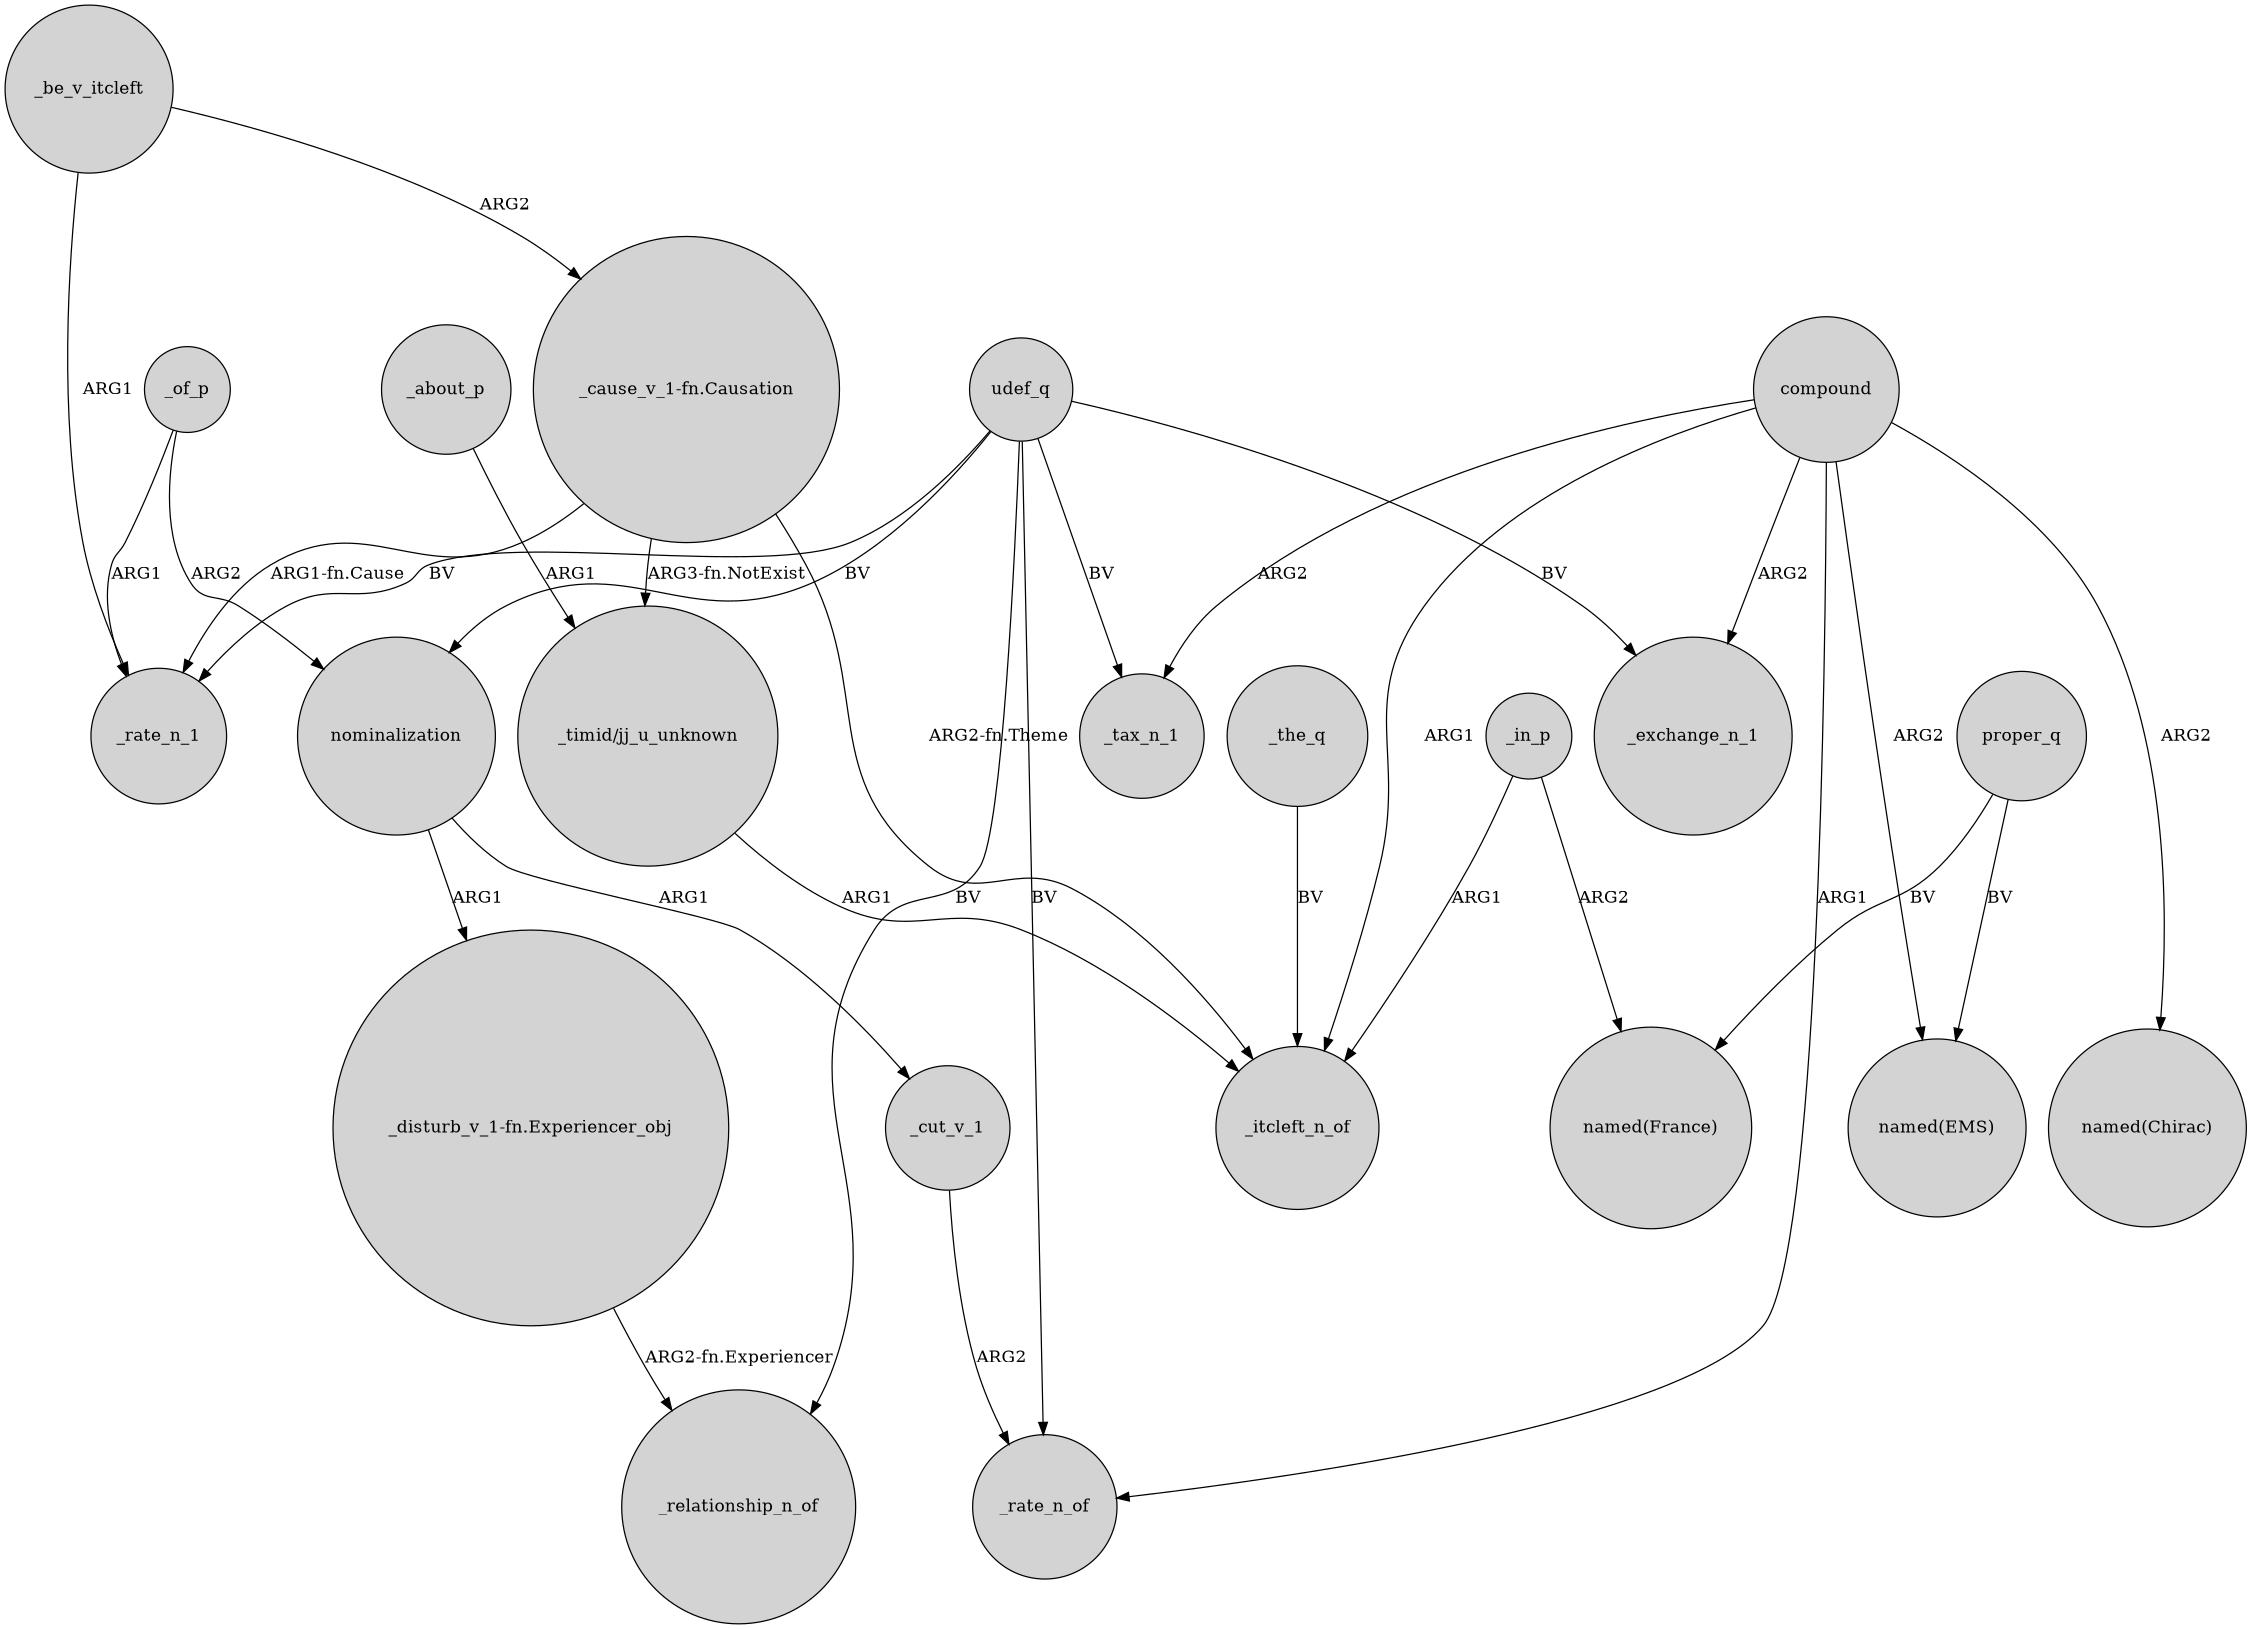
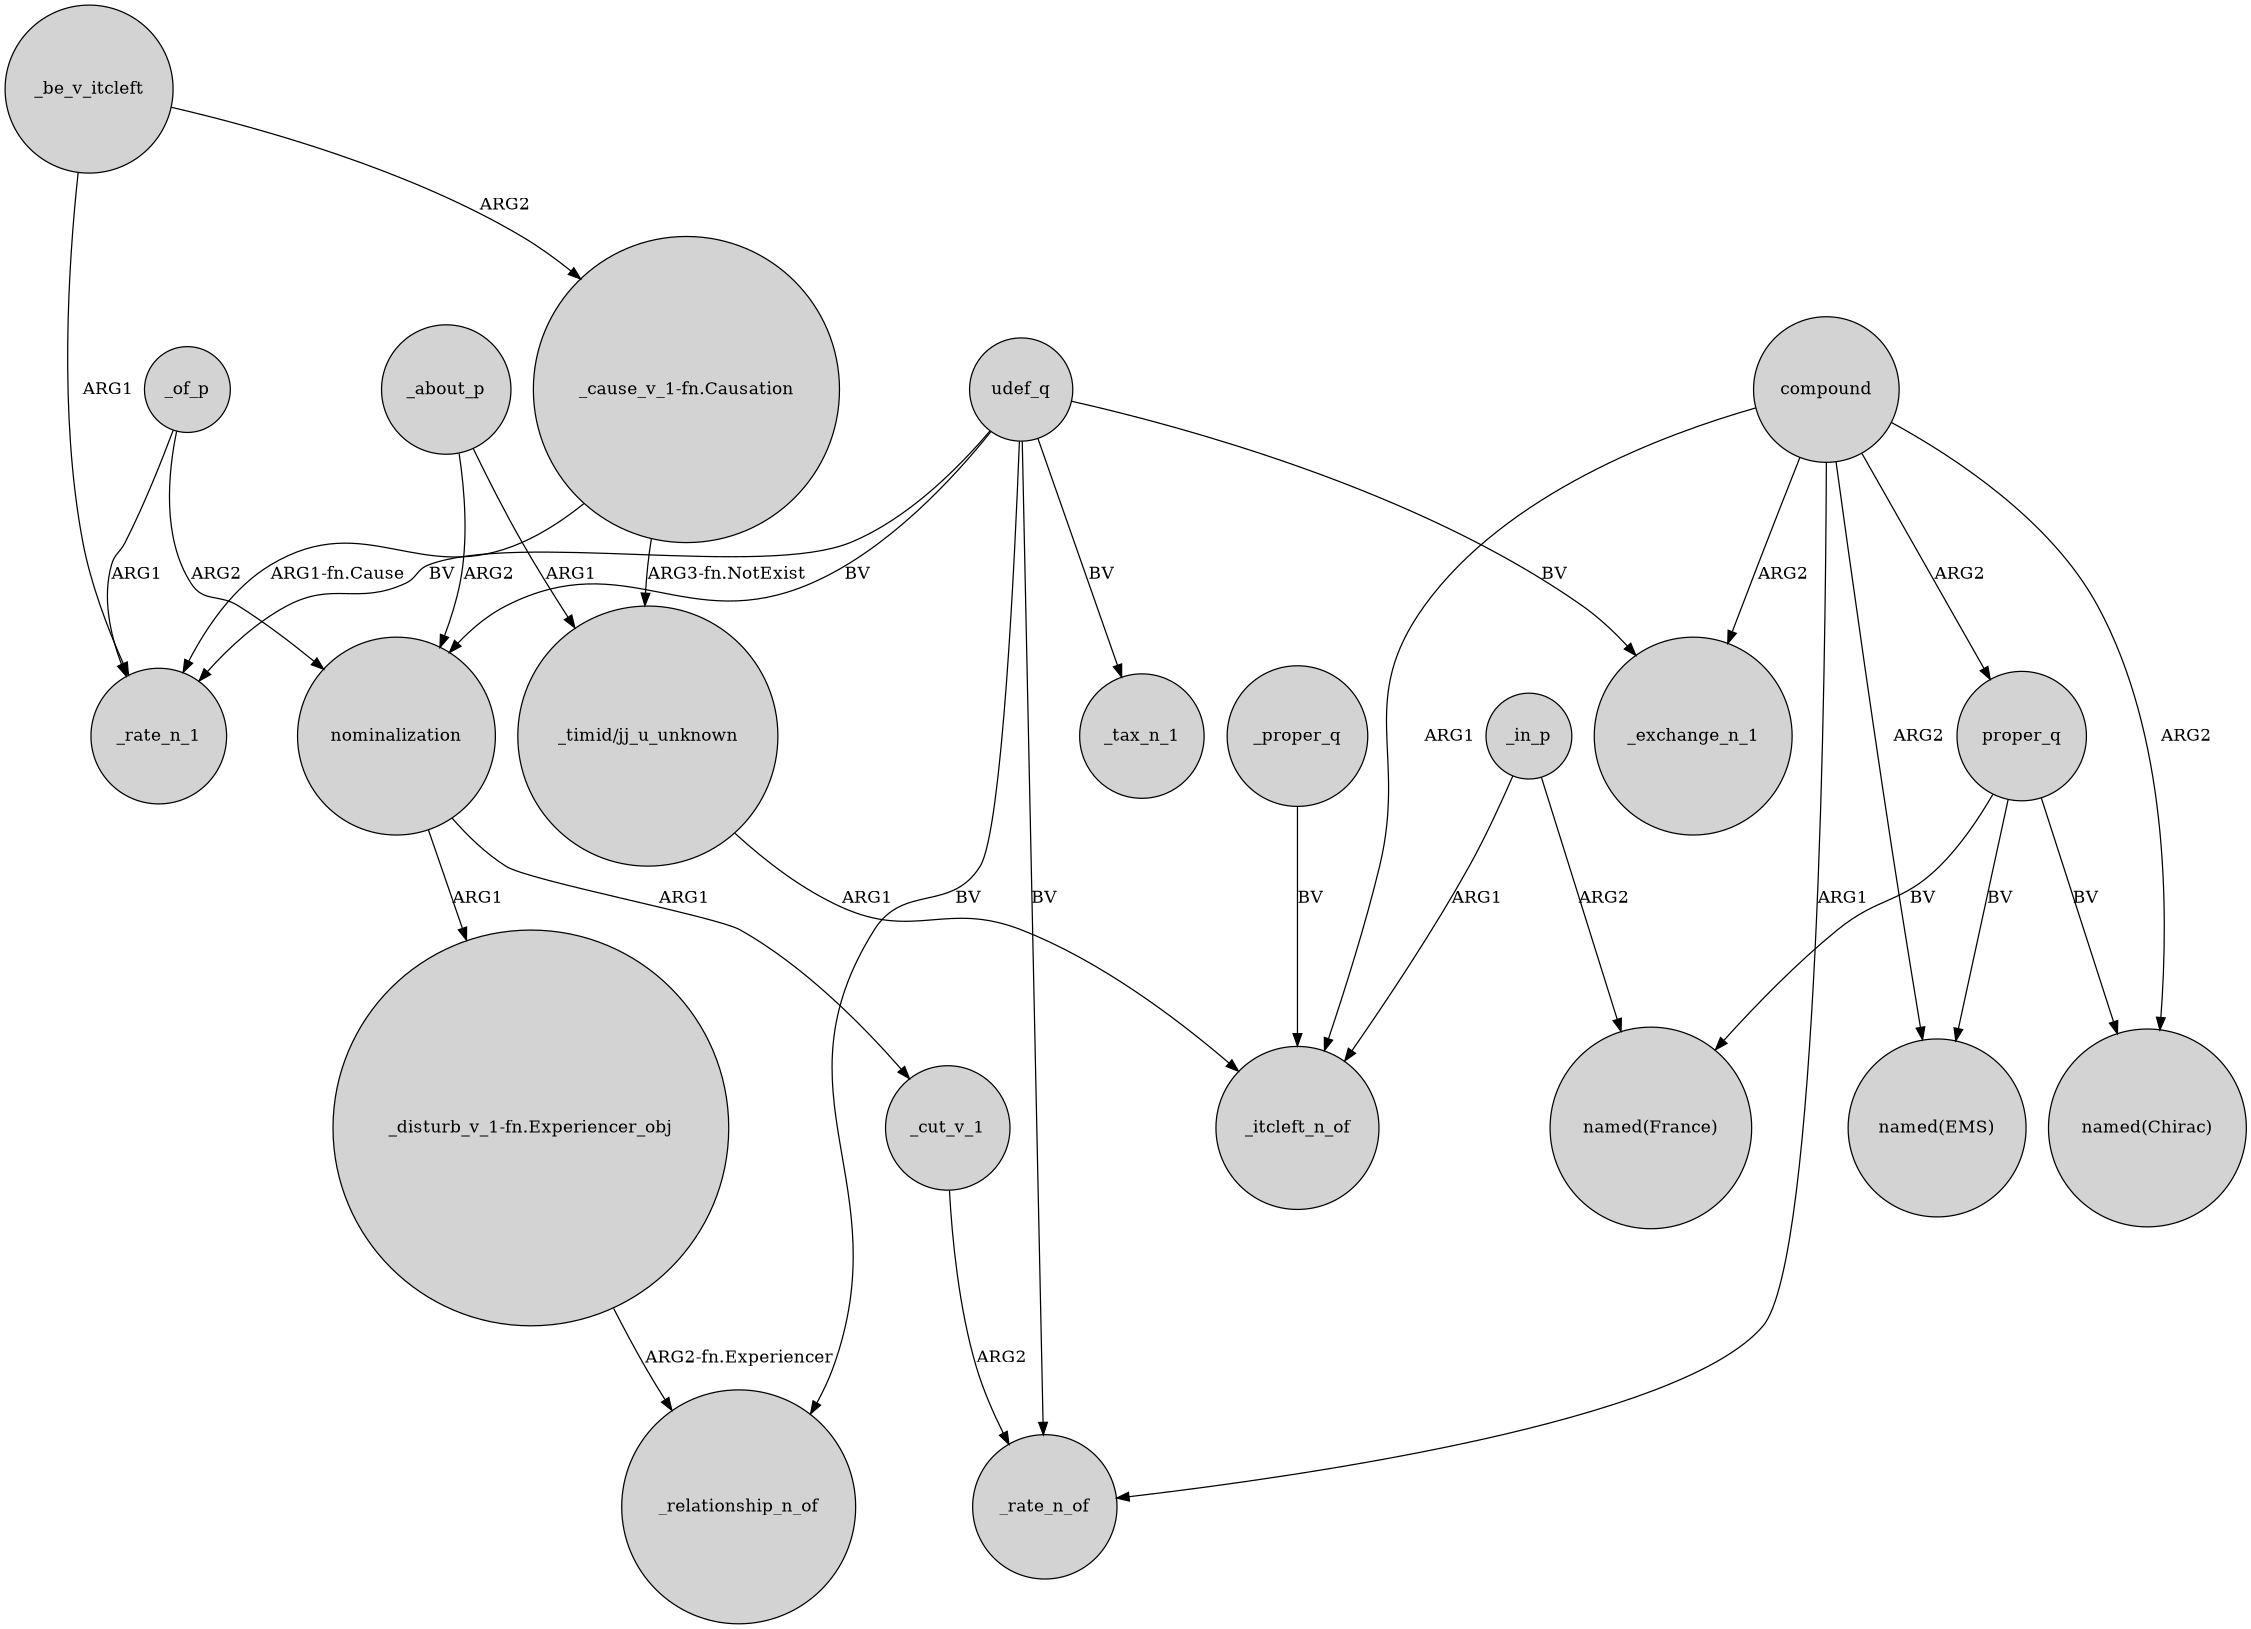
  digraph {
    fontname="DejaVu Serif"
    node [fontname="DejaVu Serif" shape=circle style=filled]
    edge [fontname="DejaVu Serif"]
    _be_v_itcleft
    "_cause_v_1-fn.Causation"
    n3 [label=_rate_n_1]
    n4 [label=_itcleft_n_of]
    "_timid/jj_u_unknown"
    _in_p
    "named(France)"
    _of_p
    nominalization
    _cut_v_1
    "_disturb_v_1-fn.Experiencer_obj"
    compound
    _rate_n_of
    _exchange_n_1
    "named(EMS)"
    _tax_n_1
    "named(Chirac)"
    _about_p
    _relationship_n_of
    proper_q
    udef_q
-   _the_q
+   _the_q [label=_proper_q]
    _be_v_itcleft -> "_cause_v_1-fn.Causation" [label=ARG2]
    _be_v_itcleft -> n3 [label=ARG1]
    "_cause_v_1-fn.Causation" -> n3 [label="ARG1-fn.Cause"]
-   "_cause_v_1-fn.Causation" -> n4 [label="ARG2-fn.Theme"]
    "_cause_v_1-fn.Causation" -> "_timid/jj_u_unknown" [label="ARG3-fn.NotExist"]
    "_timid/jj_u_unknown" -> n4 [label=ARG1]
    _in_p -> n4 [label=ARG1]
    _in_p -> "named(France)" [label=ARG2]
    _of_p -> n3 [label=ARG1]
    _of_p -> nominalization [label=ARG2]
    nominalization -> _cut_v_1 [label=ARG1]
    nominalization -> "_disturb_v_1-fn.Experiencer_obj" [label=ARG1]
    _cut_v_1 -> _rate_n_of [label=ARG2]
    "_disturb_v_1-fn.Experiencer_obj" -> _relationship_n_of [label="ARG2-fn.Experiencer"]
    compound -> n4 [label=ARG1]
    compound -> _rate_n_of [label=ARG1]
    compound -> _exchange_n_1 [label=ARG2]
    compound -> "named(EMS)" [label=ARG2]
-   compound -> _tax_n_1 [label=ARG2]
+   compound -> proper_q [label=ARG2]
    compound -> "named(Chirac)" [label=ARG2]
    _about_p -> "_timid/jj_u_unknown" [label=ARG1]
+   _about_p -> nominalization [label=ARG2]
    proper_q -> "named(France)" [label=BV]
    proper_q -> "named(EMS)" [label=BV]
+   proper_q -> "named(Chirac)" [label=BV]
    udef_q -> n3 [label=BV]
    udef_q -> nominalization [label=BV]
    udef_q -> _rate_n_of [label=BV]
    udef_q -> _exchange_n_1 [label=BV]
    udef_q -> _tax_n_1 [label=BV]
    udef_q -> _relationship_n_of [label=BV]
    _the_q -> n4 [label=BV]
  }
